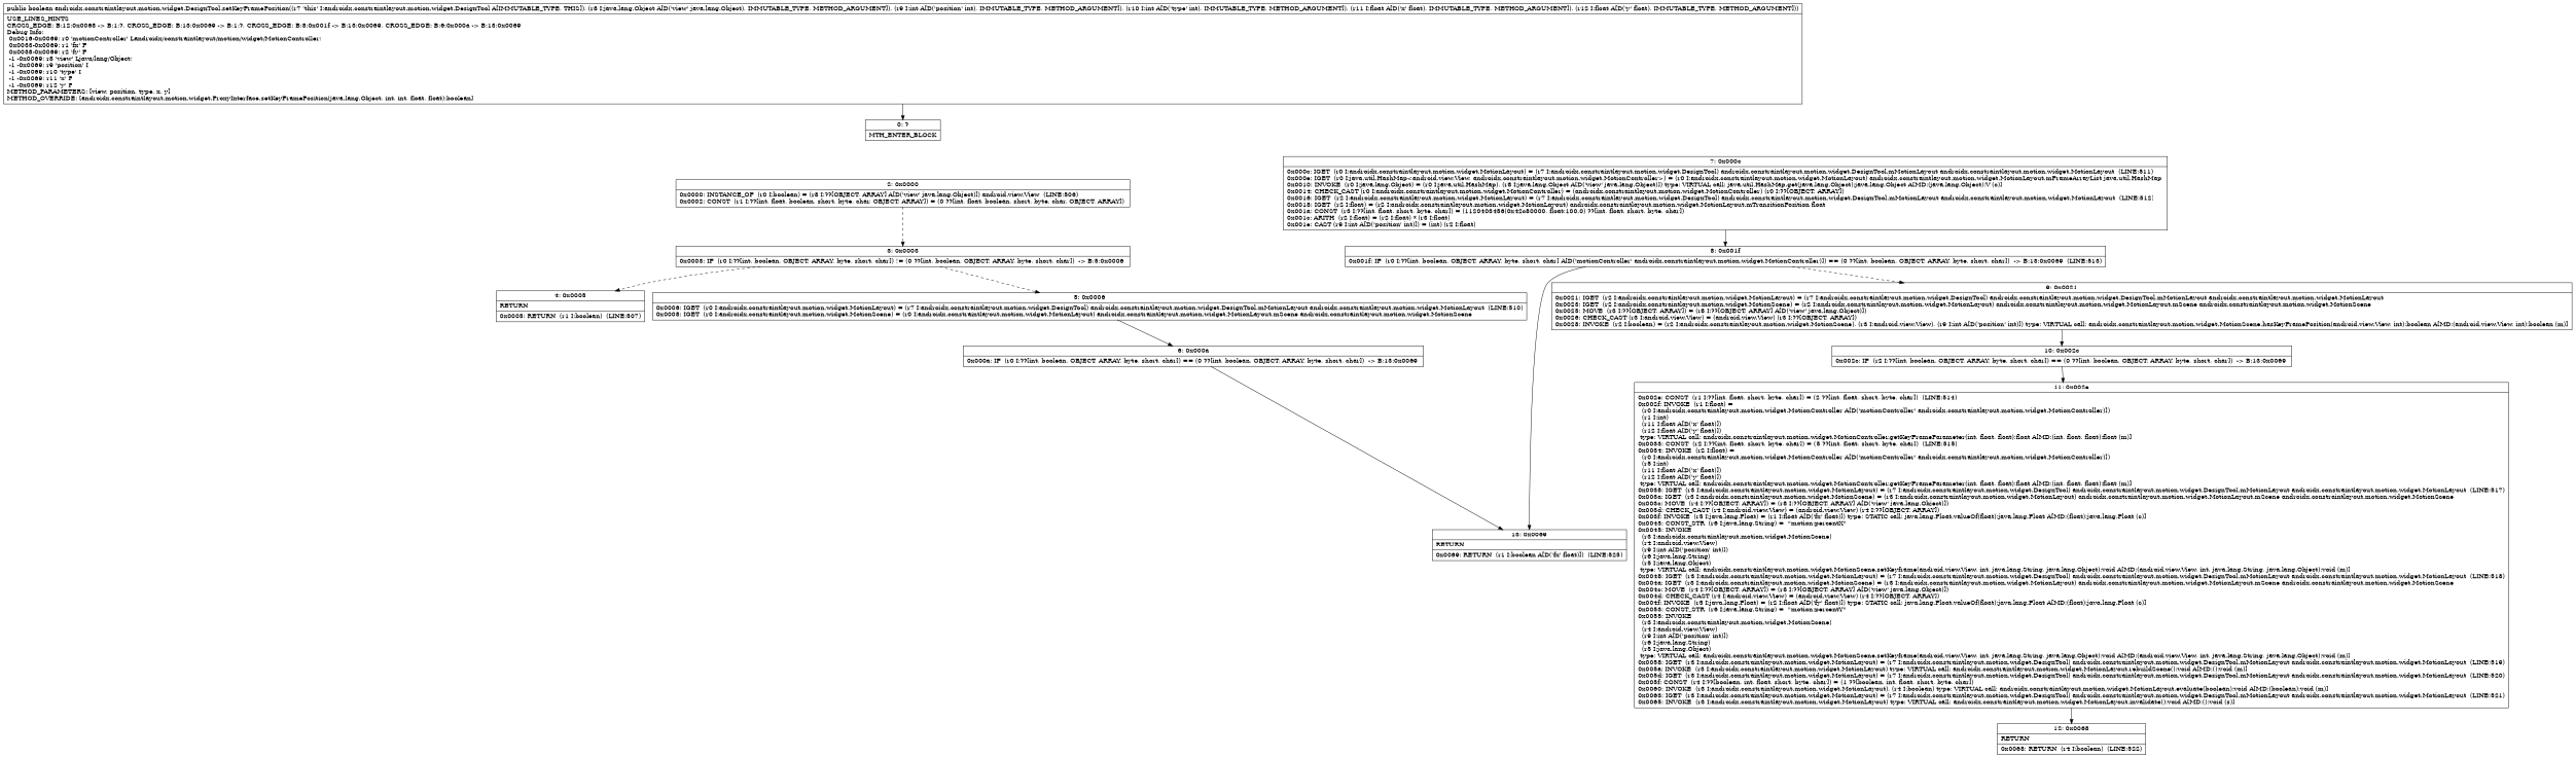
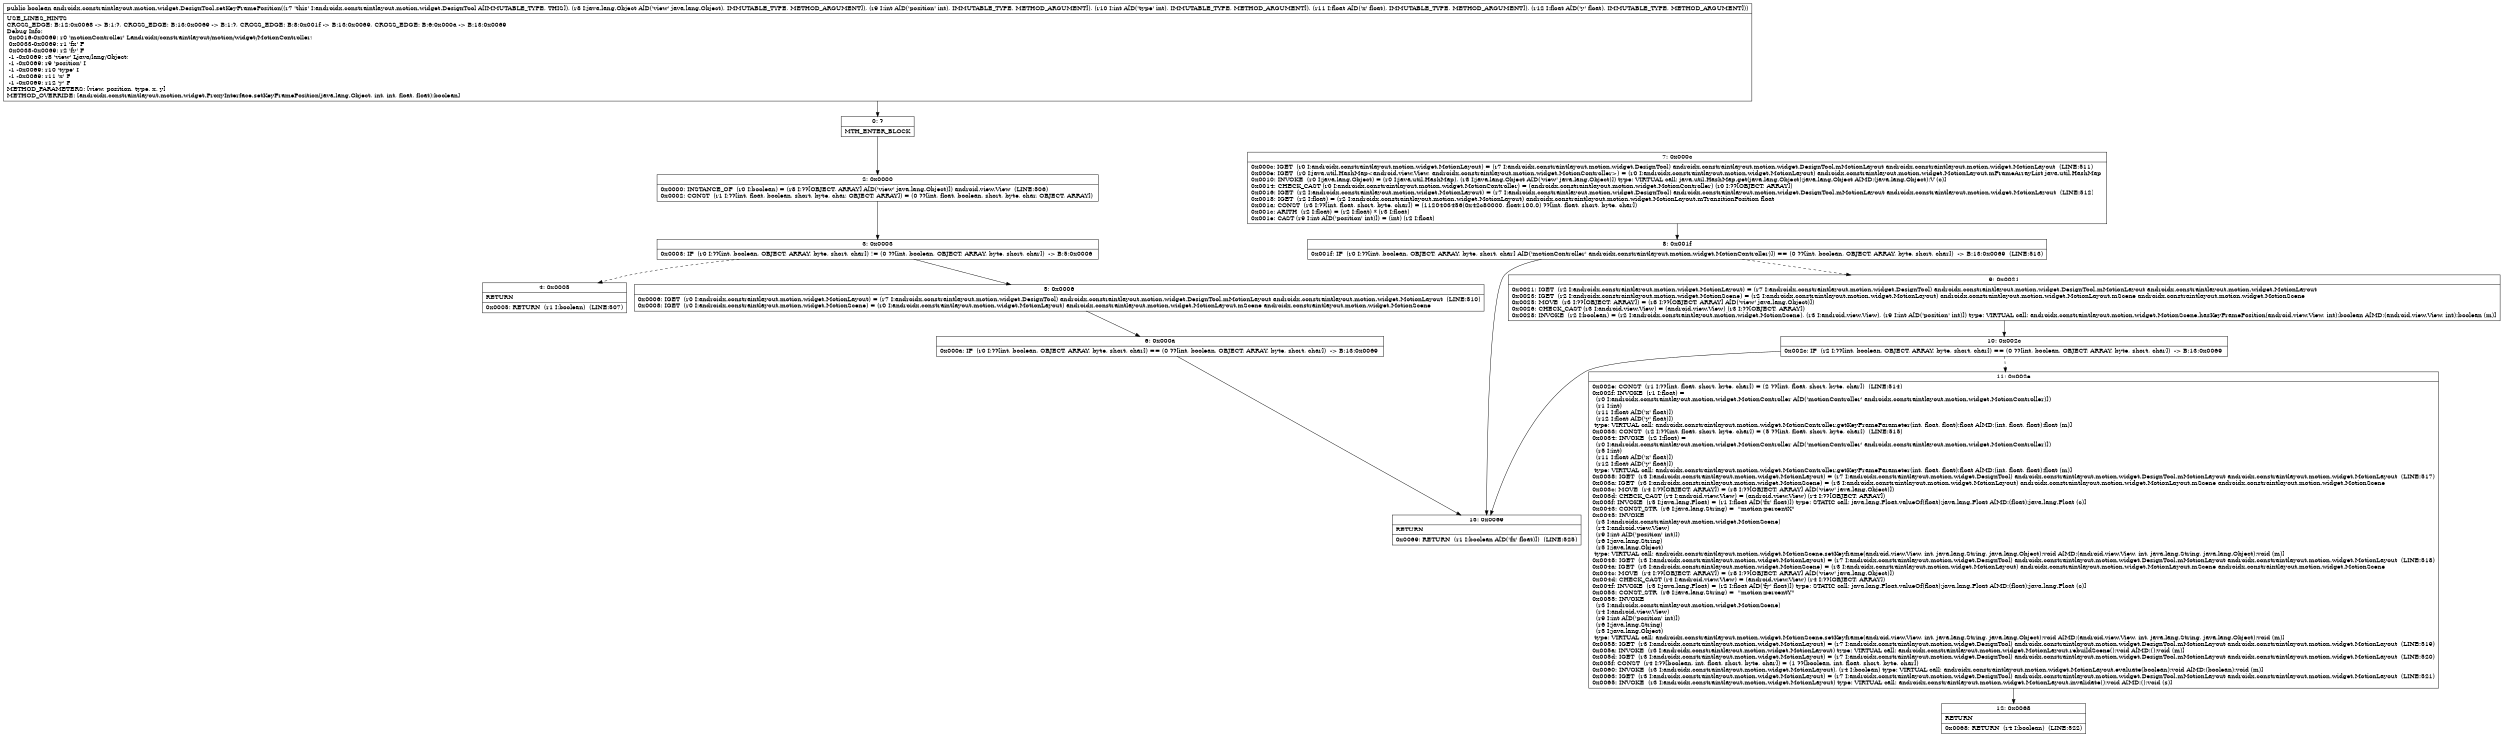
  digraph {
    node [shape=record]
    n1 [label="{0\:\ ?|MTH_ENTER_BLOCK\l}"]
    n2 [label="{2\:\ 0x0000|0x0000: INSTANCE_OF  (r0 I:boolean) = (r8 I:??[OBJECT, ARRAY] A[D('view' java.lang.Object)]) android.view.View  (LINE:506)\l0x0002: CONST  (r1 I:??[int, float, boolean, short, byte, char, OBJECT, ARRAY]) = (0 ??[int, float, boolean, short, byte, char, OBJECT, ARRAY]) \l}"]
    n3 [label="{3\:\ 0x0003|0x0003: IF  (r0 I:??[int, boolean, OBJECT, ARRAY, byte, short, char]) != (0 ??[int, boolean, OBJECT, ARRAY, byte, short, char])  \-\> B:5:0x0006 \l}"]
    n4 [label="{4\:\ 0x0005|RETURN\l|0x0005: RETURN  (r1 I:boolean)  (LINE:507)\l}"]
    n5 [label="{5\:\ 0x0006|0x0006: IGET  (r0 I:androidx.constraintlayout.motion.widget.MotionLayout) = (r7 I:androidx.constraintlayout.motion.widget.DesignTool) androidx.constraintlayout.motion.widget.DesignTool.mMotionLayout androidx.constraintlayout.motion.widget.MotionLayout  (LINE:510)\l0x0008: IGET  (r0 I:androidx.constraintlayout.motion.widget.MotionScene) = (r0 I:androidx.constraintlayout.motion.widget.MotionLayout) androidx.constraintlayout.motion.widget.MotionLayout.mScene androidx.constraintlayout.motion.widget.MotionScene \l}"]
    n6 [label="{6\:\ 0x000a|0x000a: IF  (r0 I:??[int, boolean, OBJECT, ARRAY, byte, short, char]) == (0 ??[int, boolean, OBJECT, ARRAY, byte, short, char])  \-\> B:13:0x0069 \l}"]
    n7 [label="{13\:\ 0x0069|RETURN\l|0x0069: RETURN  (r1 I:boolean A[D('fx' float)])  (LINE:525)\l}"]
    n8 [label="{7\:\ 0x000c|0x000c: IGET  (r0 I:androidx.constraintlayout.motion.widget.MotionLayout) = (r7 I:androidx.constraintlayout.motion.widget.DesignTool) androidx.constraintlayout.motion.widget.DesignTool.mMotionLayout androidx.constraintlayout.motion.widget.MotionLayout  (LINE:511)\l0x000e: IGET  (r0 I:java.util.HashMap\<android.view.View, androidx.constraintlayout.motion.widget.MotionController\>) = (r0 I:androidx.constraintlayout.motion.widget.MotionLayout) androidx.constraintlayout.motion.widget.MotionLayout.mFrameArrayList java.util.HashMap \l0x0010: INVOKE  (r0 I:java.lang.Object) = (r0 I:java.util.HashMap), (r8 I:java.lang.Object A[D('view' java.lang.Object)]) type: VIRTUAL call: java.util.HashMap.get(java.lang.Object):java.lang.Object A[MD:(java.lang.Object):V (c)]\l0x0014: CHECK_CAST (r0 I:androidx.constraintlayout.motion.widget.MotionController) = (androidx.constraintlayout.motion.widget.MotionController) (r0 I:??[OBJECT, ARRAY]) \l0x0016: IGET  (r2 I:androidx.constraintlayout.motion.widget.MotionLayout) = (r7 I:androidx.constraintlayout.motion.widget.DesignTool) androidx.constraintlayout.motion.widget.DesignTool.mMotionLayout androidx.constraintlayout.motion.widget.MotionLayout  (LINE:512)\l0x0018: IGET  (r2 I:float) = (r2 I:androidx.constraintlayout.motion.widget.MotionLayout) androidx.constraintlayout.motion.widget.MotionLayout.mTransitionPosition float \l0x001a: CONST  (r3 I:??[int, float, short, byte, char]) = (1120403456(0x42c80000, float:100.0) ??[int, float, short, byte, char]) \l0x001c: ARITH  (r2 I:float) = (r2 I:float) * (r3 I:float) \l0x001e: CAST (r9 I:int A[D('position' int)]) = (int) (r2 I:float) \l}"]
    n9 [label="{8\:\ 0x001f|0x001f: IF  (r0 I:??[int, boolean, OBJECT, ARRAY, byte, short, char] A[D('motionController' androidx.constraintlayout.motion.widget.MotionController)]) == (0 ??[int, boolean, OBJECT, ARRAY, byte, short, char])  \-\> B:13:0x0069  (LINE:513)\l}"]
    n10 [label="{9\:\ 0x0021|0x0021: IGET  (r2 I:androidx.constraintlayout.motion.widget.MotionLayout) = (r7 I:androidx.constraintlayout.motion.widget.DesignTool) androidx.constraintlayout.motion.widget.DesignTool.mMotionLayout androidx.constraintlayout.motion.widget.MotionLayout \l0x0023: IGET  (r2 I:androidx.constraintlayout.motion.widget.MotionScene) = (r2 I:androidx.constraintlayout.motion.widget.MotionLayout) androidx.constraintlayout.motion.widget.MotionLayout.mScene androidx.constraintlayout.motion.widget.MotionScene \l0x0025: MOVE  (r3 I:??[OBJECT, ARRAY]) = (r8 I:??[OBJECT, ARRAY] A[D('view' java.lang.Object)]) \l0x0026: CHECK_CAST (r3 I:android.view.View) = (android.view.View) (r3 I:??[OBJECT, ARRAY]) \l0x0028: INVOKE  (r2 I:boolean) = (r2 I:androidx.constraintlayout.motion.widget.MotionScene), (r3 I:android.view.View), (r9 I:int A[D('position' int)]) type: VIRTUAL call: androidx.constraintlayout.motion.widget.MotionScene.hasKeyFramePosition(android.view.View, int):boolean A[MD:(android.view.View, int):boolean (m)]\l}"]
    n11 [label="{10\:\ 0x002c|0x002c: IF  (r2 I:??[int, boolean, OBJECT, ARRAY, byte, short, char]) == (0 ??[int, boolean, OBJECT, ARRAY, byte, short, char])  \-\> B:13:0x0069 \l}"]
    n12 [label="{11\:\ 0x002e|0x002e: CONST  (r1 I:??[int, float, short, byte, char]) = (2 ??[int, float, short, byte, char])  (LINE:514)\l0x002f: INVOKE  (r1 I:float) = \l  (r0 I:androidx.constraintlayout.motion.widget.MotionController A[D('motionController' androidx.constraintlayout.motion.widget.MotionController)])\l  (r1 I:int)\l  (r11 I:float A[D('x' float)])\l  (r12 I:float A[D('y' float)])\l type: VIRTUAL call: androidx.constraintlayout.motion.widget.MotionController.getKeyFrameParameter(int, float, float):float A[MD:(int, float, float):float (m)]\l0x0033: CONST  (r2 I:??[int, float, short, byte, char]) = (5 ??[int, float, short, byte, char])  (LINE:515)\l0x0034: INVOKE  (r2 I:float) = \l  (r0 I:androidx.constraintlayout.motion.widget.MotionController A[D('motionController' androidx.constraintlayout.motion.widget.MotionController)])\l  (r5 I:int)\l  (r11 I:float A[D('x' float)])\l  (r12 I:float A[D('y' float)])\l type: VIRTUAL call: androidx.constraintlayout.motion.widget.MotionController.getKeyFrameParameter(int, float, float):float A[MD:(int, float, float):float (m)]\l0x0038: IGET  (r3 I:androidx.constraintlayout.motion.widget.MotionLayout) = (r7 I:androidx.constraintlayout.motion.widget.DesignTool) androidx.constraintlayout.motion.widget.DesignTool.mMotionLayout androidx.constraintlayout.motion.widget.MotionLayout  (LINE:517)\l0x003a: IGET  (r3 I:androidx.constraintlayout.motion.widget.MotionScene) = (r3 I:androidx.constraintlayout.motion.widget.MotionLayout) androidx.constraintlayout.motion.widget.MotionLayout.mScene androidx.constraintlayout.motion.widget.MotionScene \l0x003c: MOVE  (r4 I:??[OBJECT, ARRAY]) = (r8 I:??[OBJECT, ARRAY] A[D('view' java.lang.Object)]) \l0x003d: CHECK_CAST (r4 I:android.view.View) = (android.view.View) (r4 I:??[OBJECT, ARRAY]) \l0x003f: INVOKE  (r5 I:java.lang.Float) = (r1 I:float A[D('fx' float)]) type: STATIC call: java.lang.Float.valueOf(float):java.lang.Float A[MD:(float):java.lang.Float (c)]\l0x0043: CONST_STR  (r6 I:java.lang.String) =  \"motion:percentX\" \l0x0045: INVOKE  \l  (r3 I:androidx.constraintlayout.motion.widget.MotionScene)\l  (r4 I:android.view.View)\l  (r9 I:int A[D('position' int)])\l  (r6 I:java.lang.String)\l  (r5 I:java.lang.Object)\l type: VIRTUAL call: androidx.constraintlayout.motion.widget.MotionScene.setKeyframe(android.view.View, int, java.lang.String, java.lang.Object):void A[MD:(android.view.View, int, java.lang.String, java.lang.Object):void (m)]\l0x0048: IGET  (r3 I:androidx.constraintlayout.motion.widget.MotionLayout) = (r7 I:androidx.constraintlayout.motion.widget.DesignTool) androidx.constraintlayout.motion.widget.DesignTool.mMotionLayout androidx.constraintlayout.motion.widget.MotionLayout  (LINE:518)\l0x004a: IGET  (r3 I:androidx.constraintlayout.motion.widget.MotionScene) = (r3 I:androidx.constraintlayout.motion.widget.MotionLayout) androidx.constraintlayout.motion.widget.MotionLayout.mScene androidx.constraintlayout.motion.widget.MotionScene \l0x004c: MOVE  (r4 I:??[OBJECT, ARRAY]) = (r8 I:??[OBJECT, ARRAY] A[D('view' java.lang.Object)]) \l0x004d: CHECK_CAST (r4 I:android.view.View) = (android.view.View) (r4 I:??[OBJECT, ARRAY]) \l0x004f: INVOKE  (r5 I:java.lang.Float) = (r2 I:float A[D('fy' float)]) type: STATIC call: java.lang.Float.valueOf(float):java.lang.Float A[MD:(float):java.lang.Float (c)]\l0x0053: CONST_STR  (r6 I:java.lang.String) =  \"motion:percentY\" \l0x0055: INVOKE  \l  (r3 I:androidx.constraintlayout.motion.widget.MotionScene)\l  (r4 I:android.view.View)\l  (r9 I:int A[D('position' int)])\l  (r6 I:java.lang.String)\l  (r5 I:java.lang.Object)\l type: VIRTUAL call: androidx.constraintlayout.motion.widget.MotionScene.setKeyframe(android.view.View, int, java.lang.String, java.lang.Object):void A[MD:(android.view.View, int, java.lang.String, java.lang.Object):void (m)]\l0x0058: IGET  (r3 I:androidx.constraintlayout.motion.widget.MotionLayout) = (r7 I:androidx.constraintlayout.motion.widget.DesignTool) androidx.constraintlayout.motion.widget.DesignTool.mMotionLayout androidx.constraintlayout.motion.widget.MotionLayout  (LINE:519)\l0x005a: INVOKE  (r3 I:androidx.constraintlayout.motion.widget.MotionLayout) type: VIRTUAL call: androidx.constraintlayout.motion.widget.MotionLayout.rebuildScene():void A[MD:():void (m)]\l0x005d: IGET  (r3 I:androidx.constraintlayout.motion.widget.MotionLayout) = (r7 I:androidx.constraintlayout.motion.widget.DesignTool) androidx.constraintlayout.motion.widget.DesignTool.mMotionLayout androidx.constraintlayout.motion.widget.MotionLayout  (LINE:520)\l0x005f: CONST  (r4 I:??[boolean, int, float, short, byte, char]) = (1 ??[boolean, int, float, short, byte, char]) \l0x0060: INVOKE  (r3 I:androidx.constraintlayout.motion.widget.MotionLayout), (r4 I:boolean) type: VIRTUAL call: androidx.constraintlayout.motion.widget.MotionLayout.evaluate(boolean):void A[MD:(boolean):void (m)]\l0x0063: IGET  (r3 I:androidx.constraintlayout.motion.widget.MotionLayout) = (r7 I:androidx.constraintlayout.motion.widget.DesignTool) androidx.constraintlayout.motion.widget.DesignTool.mMotionLayout androidx.constraintlayout.motion.widget.MotionLayout  (LINE:521)\l0x0065: INVOKE  (r3 I:androidx.constraintlayout.motion.widget.MotionLayout) type: VIRTUAL call: androidx.constraintlayout.motion.widget.MotionLayout.invalidate():void A[MD:():void (s)]\l}"]
    n13 [label="{12\:\ 0x0068|RETURN\l|0x0068: RETURN  (r4 I:boolean)  (LINE:522)\l}"]
    n14 [label="{public boolean androidx.constraintlayout.motion.widget.DesignTool.setKeyFramePosition((r7 'this' I:androidx.constraintlayout.motion.widget.DesignTool A[IMMUTABLE_TYPE, THIS]), (r8 I:java.lang.Object A[D('view' java.lang.Object), IMMUTABLE_TYPE, METHOD_ARGUMENT]), (r9 I:int A[D('position' int), IMMUTABLE_TYPE, METHOD_ARGUMENT]), (r10 I:int A[D('type' int), IMMUTABLE_TYPE, METHOD_ARGUMENT]), (r11 I:float A[D('x' float), IMMUTABLE_TYPE, METHOD_ARGUMENT]), (r12 I:float A[D('y' float), IMMUTABLE_TYPE, METHOD_ARGUMENT]))  | USE_LINES_HINTS\lCROSS_EDGE: B:12:0x0068 \-\> B:1:?, CROSS_EDGE: B:13:0x0069 \-\> B:1:?, CROSS_EDGE: B:8:0x001f \-\> B:13:0x0069, CROSS_EDGE: B:6:0x000a \-\> B:13:0x0069\lDebug Info:\l  0x0016\-0x0069: r0 'motionController' Landroidx\/constraintlayout\/motion\/widget\/MotionController;\l  0x0033\-0x0069: r1 'fx' F\l  0x0038\-0x0069: r2 'fy' F\l  \-1 \-0x0069: r8 'view' Ljava\/lang\/Object;\l  \-1 \-0x0069: r9 'position' I\l  \-1 \-0x0069: r10 'type' I\l  \-1 \-0x0069: r11 'x' F\l  \-1 \-0x0069: r12 'y' F\lMETHOD_PARAMETERS: [view, position, type, x, y]\lMETHOD_OVERRIDE: [androidx.constraintlayout.motion.widget.ProxyInterface.setKeyFramePosition(java.lang.Object, int, int, float, float):boolean]\l}"]
-   n2 -> n3 [style=dashed]
+   n1 -> n2
+   n2 -> n3
    n3 -> n4 [style=dashed]
-   n3 -> n5 [style=dashed]
+   n3 -> n5
    n5 -> n6
    n6 -> n7
    n8 -> n9
    n9 -> n7
    n9 -> n10 [style=dashed]
    n10 -> n11
-   n11 -> n12 [style=solid]
+   n11 -> n7
+   n11 -> n12 [style=dashed]
    n12 -> n13
    n14 -> n1
  }
